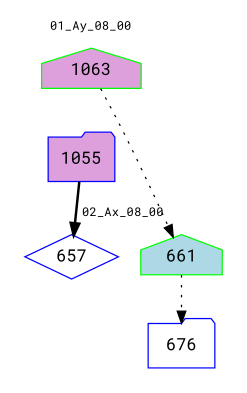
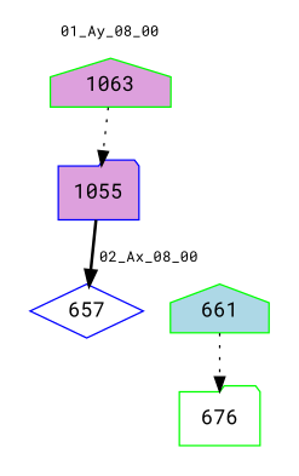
  digraph {
    fontname="Roboto Mono"
    node [color=green fillcolor=white fontname="Roboto Mono" shape=house style=filled]
    edge [color=black fontname="Roboto Mono" style=dotted]
    n1 [fillcolor=lightblue label=661]
    n2 [color=blue label=657 shape=diamond]
-   n3 [color=blue label=676 shape=folder]
+   n3 [label=676 shape=folder]
    n4 [fillcolor=plum label=1063]
    n5 [color=blue fillcolor=plum label=1055 shape=folder]
    subgraph cluster_1 {
      color=white
      fontsize=10
      label="02_Ax_08_00"
      n1
      n2
      n3
    }
    subgraph cluster_2 {
      color=white
      fontsize=10
      label="01_Ay_08_00"
      n4
      n5
    }
    n1 -> n3
-   n4 -> n1
+   n4 -> n5
    n5 -> n2 [style=bold]
  }
